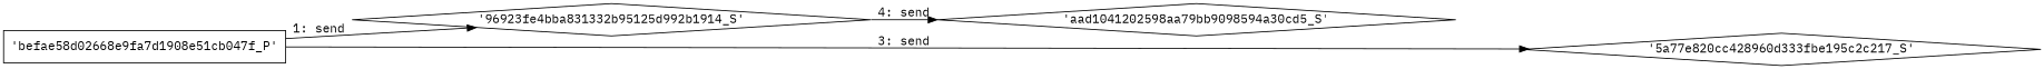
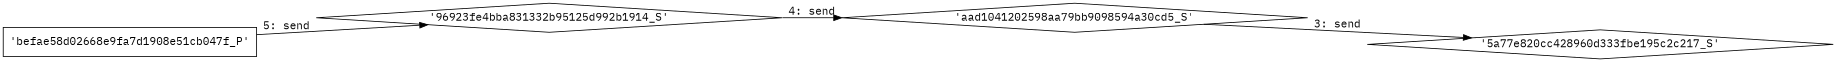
  digraph {
    engine=neato
    fixedsize=false
    fontname="IBM Plex Mono"
    fontsize=10
    nodesep=0.3
    rankdir=LR
    ranksep=0
    splines=true
    node [fontname="IBM Plex Mono" node_type=Socket shape=diamond]
    edge [fontname="IBM Plex Mono"]
    "'96923fe4bba831332b95125d992b1914_S'"
    "'aad1041202598aa79bb9098594a30cd5_S'"
    "'befae58d02668e9fa7d1908e51cb047f_P'" [node_type=Process shape=box]
    "'5a77e820cc428960d333fbe195c2c217_S'"
    "'96923fe4bba831332b95125d992b1914_S'" -> "'aad1041202598aa79bb9098594a30cd5_S'" [label="4: send"]
-   "'befae58d02668e9fa7d1908e51cb047f_P'" -> "'96923fe4bba831332b95125d992b1914_S'" [label="1: send"]
-   "'befae58d02668e9fa7d1908e51cb047f_P'" -> "'5a77e820cc428960d333fbe195c2c217_S'" [label="3: send"]
+   "'befae58d02668e9fa7d1908e51cb047f_P'" -> "'96923fe4bba831332b95125d992b1914_S'" [label="5: send"]
+   "'aad1041202598aa79bb9098594a30cd5_S'" -> "'5a77e820cc428960d333fbe195c2c217_S'" [label="3: send"]
  }
